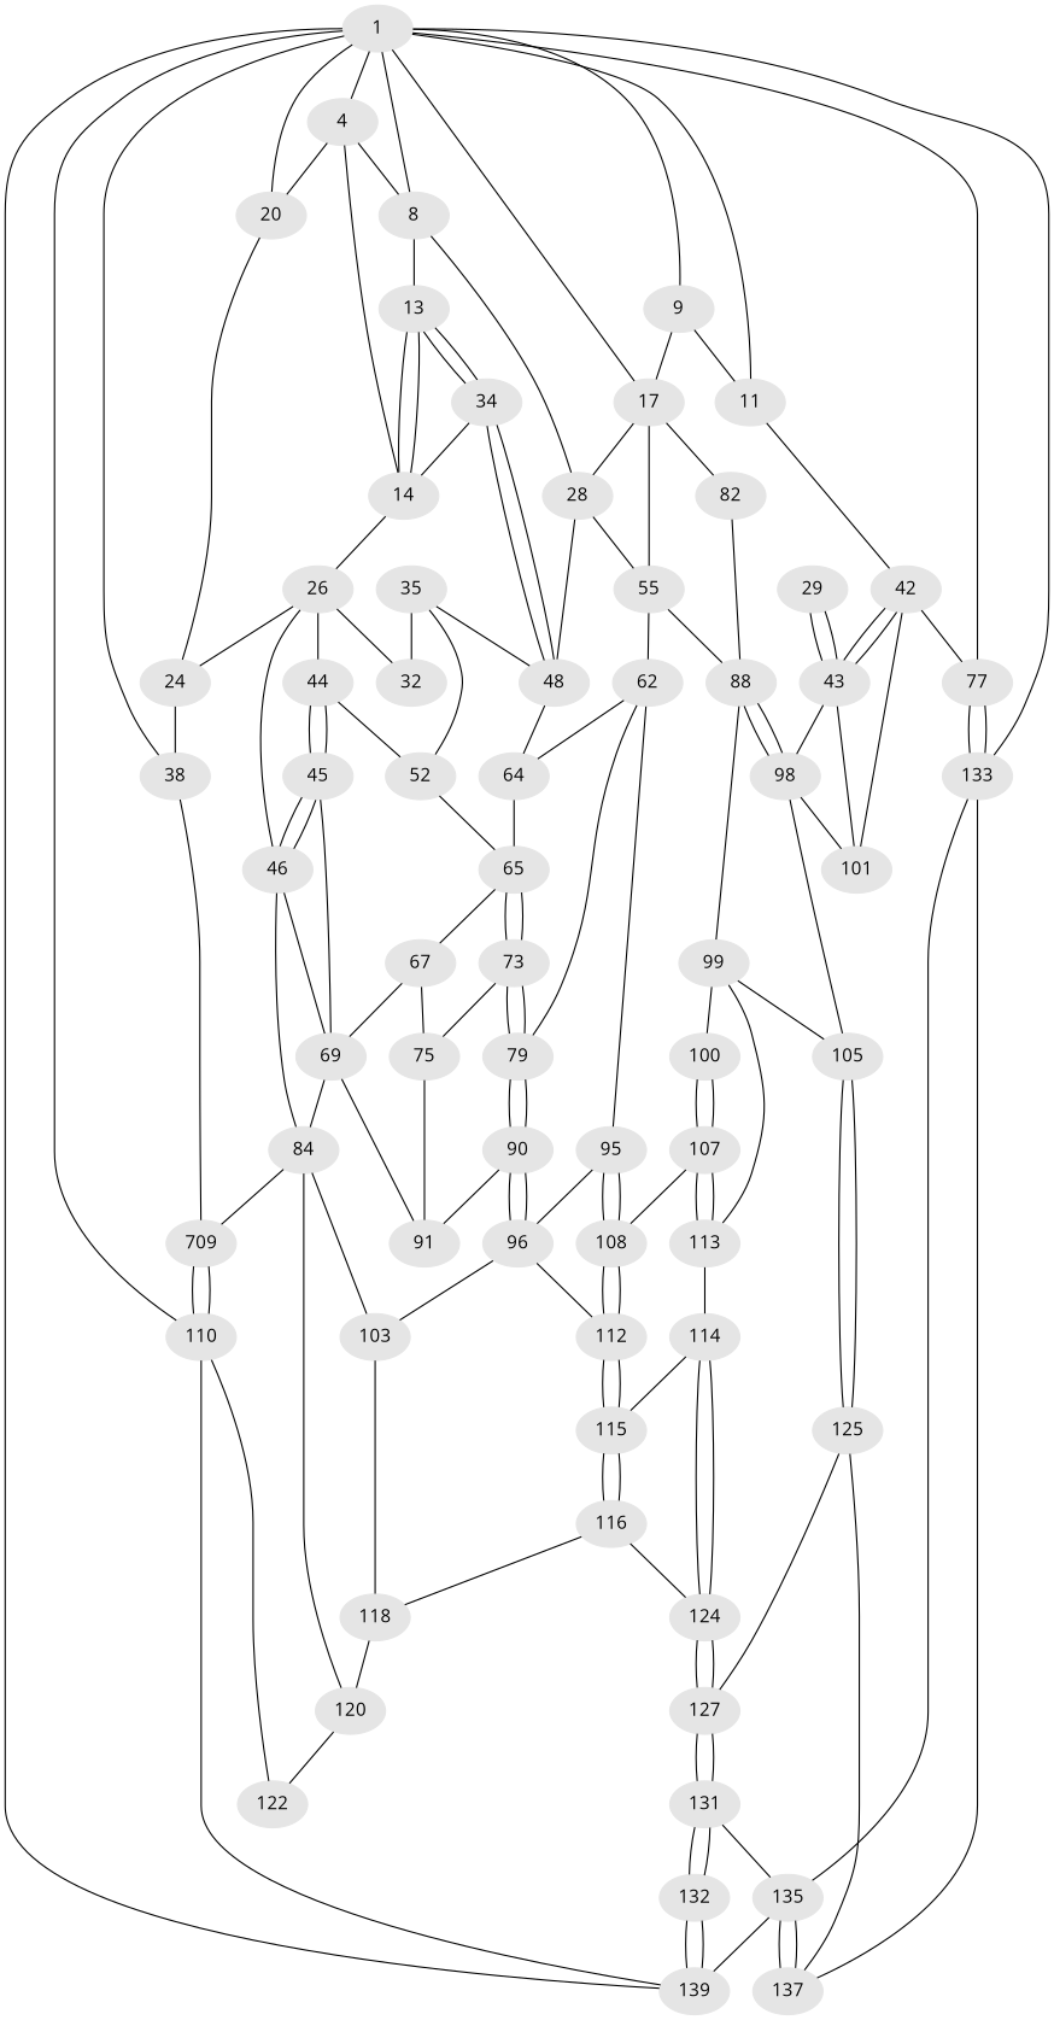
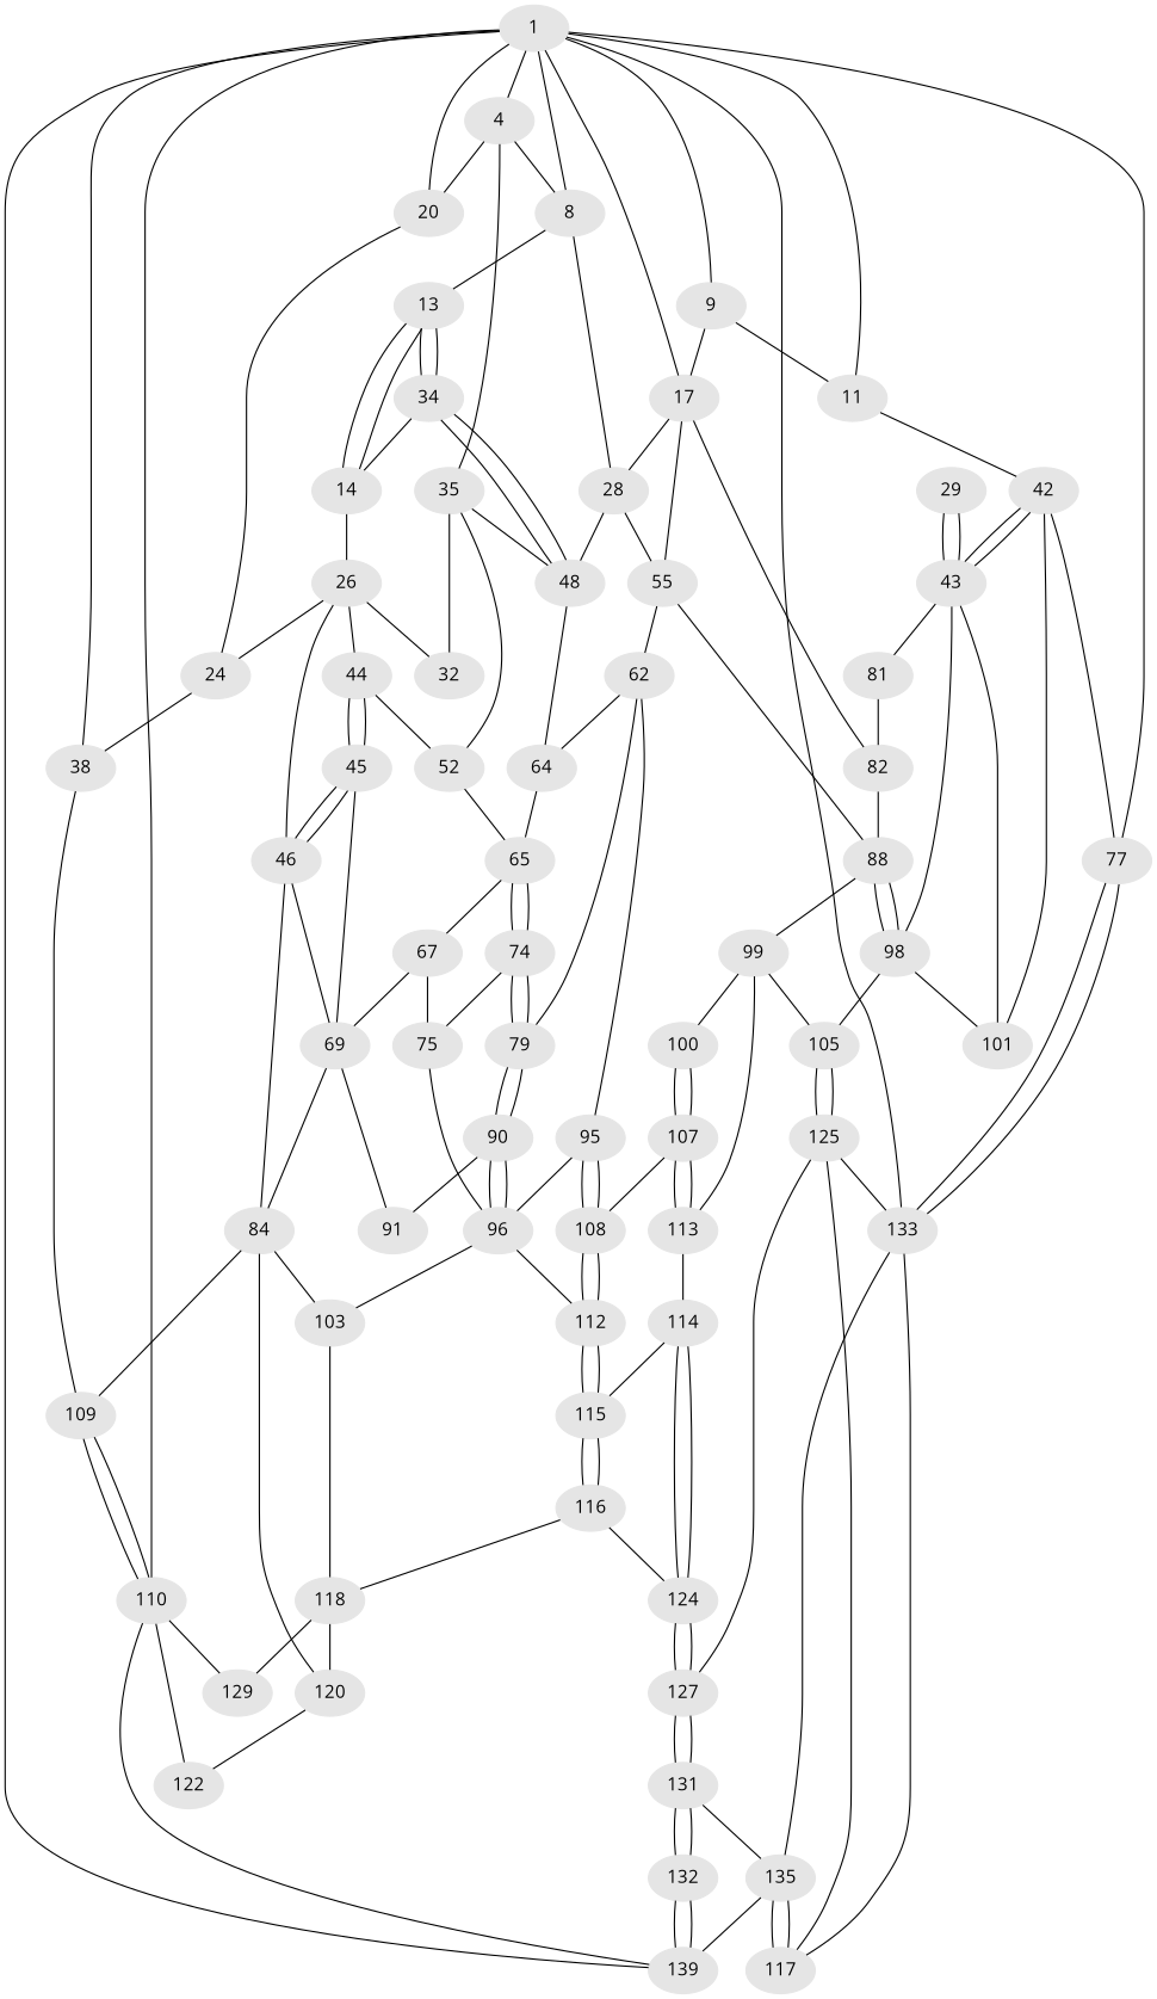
  graph {
    fontname="Open Sans"
    node [color=gray90 fontname="Open Sans" style=filled]
    edge [fontname="Open Sans"]
    1 [super="+6+2"]
    4 [super="+5+15"]
    8 [super="+12"]
    9 [super="+10+16"]
    11 [super="+25"]
    17 [super="+26"]
    20
    38 [super="+60"]
    77
    110 [super="+123+111"]
    133 [super="+134+143"]
    139 [super="+141"]
    14
    13
    28 [super="+47"]
    42 [super="+78"]
    55 [super="+61"]
    82 [super="+87"]
    24 [super="+37"]
-   109 [label=709]
+   109
    122
+   129
    135 [super="+136"]
-   137
+   137 [label=117]
    n25 [label=26 super="+23+31"]
    34
    48 [super="+50"]
    43 [super="+80"]
    101
    n30 [label=32 super="+40"]
    44 [super="+53"]
    46 [super="+57"]
    29
    62 [super="+63+94"]
    88 [super="+89"]
    52
    45
    69 [super="+70+73"]
    84 [super="+93+85"]
    64
+   81
    98 [super="+104"]
    35 [super="+49"]
    65 [super="+66"]
    105
    67 [super="+72+68"]
    75
    91
    103
    120 [super="+121"]
-   74 [label=73]
+   74
    79
    95
    99 [super="+106"]
    90
    96 [super="+102"]
    108
    100
    107
    118 [super="+128+119"]
    113
    112
    115
    125 [super="+126"]
    114
    127
    116 [super="+117"]
    124
    132
    131
    1 -- 4
    1 -- 8
    1 -- 9
    1 -- 11
    1 -- 17
    1 -- 20
    1 -- 38
    1 -- 77
    1 -- 110 [weight=2]
    1 -- 133
    1 -- 139
    4 -- 8
    4 -- 20
-   4 -- 14
+   4 -- 35
    8 -- 13
    8 -- 28
    9 -- 11
    9 -- 17
    11 -- 42
    17 -- 28
    17 -- 55
    17 -- 82
    20 -- 24
    38 -- 109
    77 -- 133
    77 -- 133
    110 -- 139
    110 -- 122 [weight=2]
+   110 -- 129 [weight=2]
    133 -- 135
    133 -- 137
    14 -- n25
    13 -- 14
    13 -- 14
    13 -- 34
    13 -- 34
    28 -- 55
    28 -- 48
    42 -- 77
    42 -- 43
    42 -- 43
    42 -- 101
    55 -- 62
    55 -- 88
    82 -- 88
    24 -- 38
    109 -- 110
    109 -- 110
    135 -- 139
    135 -- 137 [weight=2]
    135 -- 137
    n25 -- 24 [weight=2]
    n25 -- n30 [weight=2]
    n25 -- 44
    n25 -- 46
    34 -- 14
    34 -- 48
    34 -- 48
    48 -- 64
    43 -- 101
+   43 -- 81
    43 -- 98
    44 -- 52
    44 -- 45
    44 -- 45
    46 -- 69
    46 -- 84
    29 -- 43
    29 -- 43
    62 -- 64
    62 -- 79
    62 -- 95
    88 -- 98
    88 -- 98
    88 -- 99
    52 -- 65
    45 -- 46
    45 -- 46
    45 -- 69
    69 -- 84
    69 -- 91
    84 -- 109
    84 -- 103
    84 -- 120
    64 -- 65
+   81 -- 82 [weight=2]
    98 -- 101
    98 -- 105
    35 -- 48
    35 -- n30 [weight=2]
    35 -- 52
    65 -- 67
    65 -- 74
    65 -- 74
    105 -- 125
    105 -- 125
    67 -- 69 [weight=2]
    67 -- 75
-   75 -- 91
+   75 -- 96
    103 -- 118
    120 -- 122
    74 -- 75
    74 -- 79
    74 -- 79
    79 -- 90
    79 -- 90
    95 -- 96
    95 -- 108
    95 -- 108
    99 -- 105
    99 -- 100
    99 -- 113
    90 -- 91
    90 -- 96
    90 -- 96
    96 -- 103
    96 -- 112
    108 -- 112
    108 -- 112
    100 -- 107
    100 -- 107
    107 -- 108
    107 -- 113
    107 -- 113
+   118 -- 129
    118 -- 120 [weight=2]
    113 -- 114
    112 -- 115
    112 -- 115
    115 -- 116
    115 -- 116
+   125 -- 133
    125 -- 137
    125 -- 127
    114 -- 115
    114 -- 124
    114 -- 124
    127 -- 131
    127 -- 131
    116 -- 118
    116 -- 124
    124 -- 127
    124 -- 127
    132 -- 139
    132 -- 139
    131 -- 135
    131 -- 132
    131 -- 132
  }
